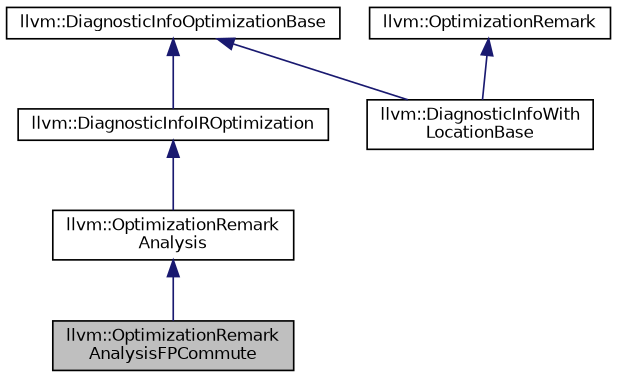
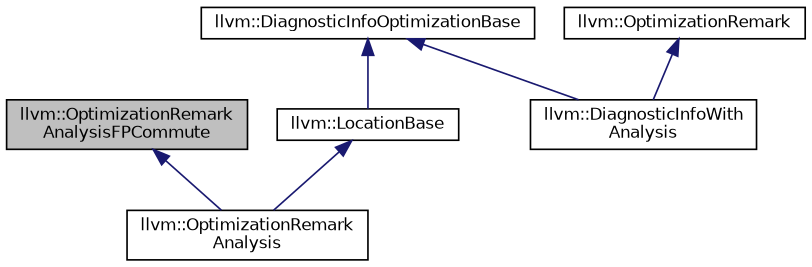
  digraph {
    node [color=black fontname=Helvetica fontsize=10 shape=record]
    edge [color=midnightblue dir=back fontname=Helvetica fontsize=10 labelfontname=Helvetica labelfontsize=10 style=solid]
    n1 [fillcolor=grey75 fontcolor=black height=0.2 label="llvm::OptimizationRemark\lAnalysisFPCommute" style=filled width=0.4]
    n2 [height=0.2 label="llvm::OptimizationRemark\lAnalysis" width=0.4]
-   n3 [height=0.2 label="llvm::DiagnosticInfoIROptimization" width=0.4]
+   n3 [height=0.2 label="llvm::LocationBase" width=0.4]
    n4 [height=0.2 label="llvm::DiagnosticInfoOptimizationBase" width=0.4]
-   n5 [height=0.2 label="llvm::DiagnosticInfoWith\lLocationBase" width=0.4]
+   n5 [height=0.2 label="llvm::DiagnosticInfoWith\lAnalysis" width=0.4]
    n6 [height=0.2 label="llvm::OptimizationRemark" width=0.4]
-   n2 -> n1
+   n1 -> n2
    n3 -> n2
    n4 -> n3
    n4 -> n5
    n6 -> n5
  }
